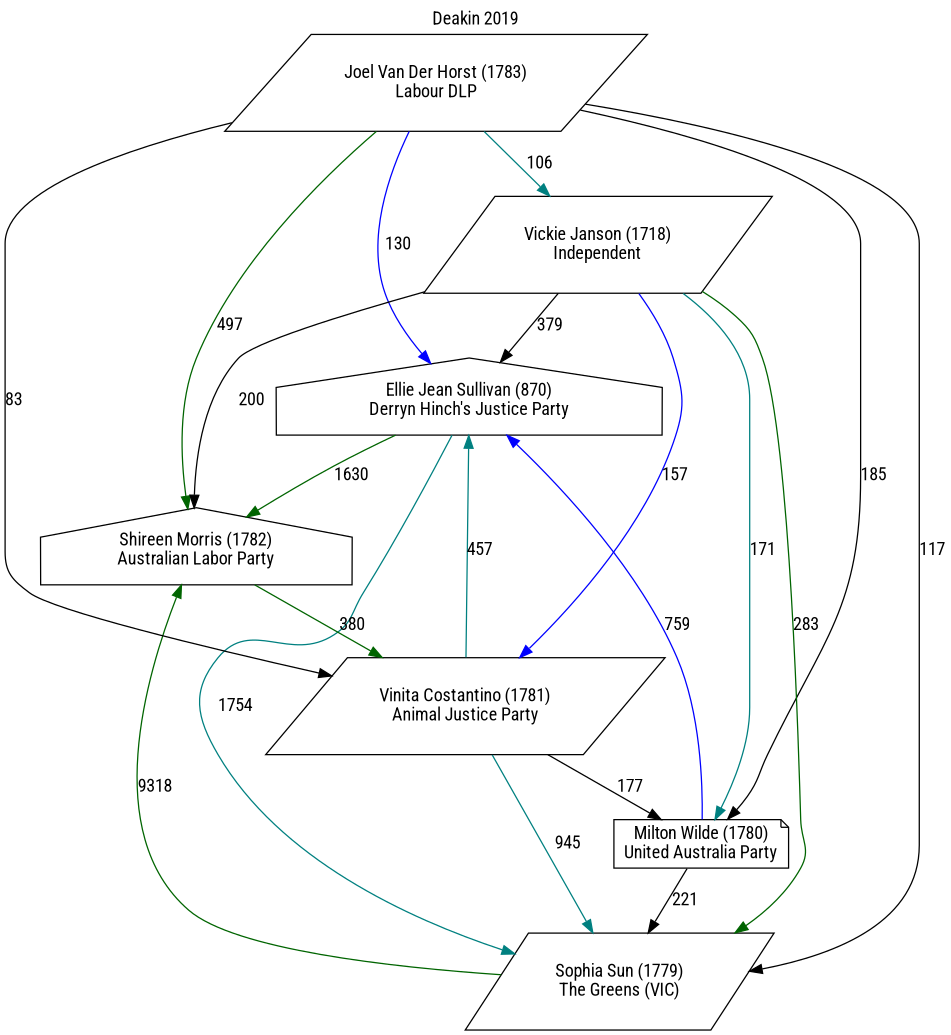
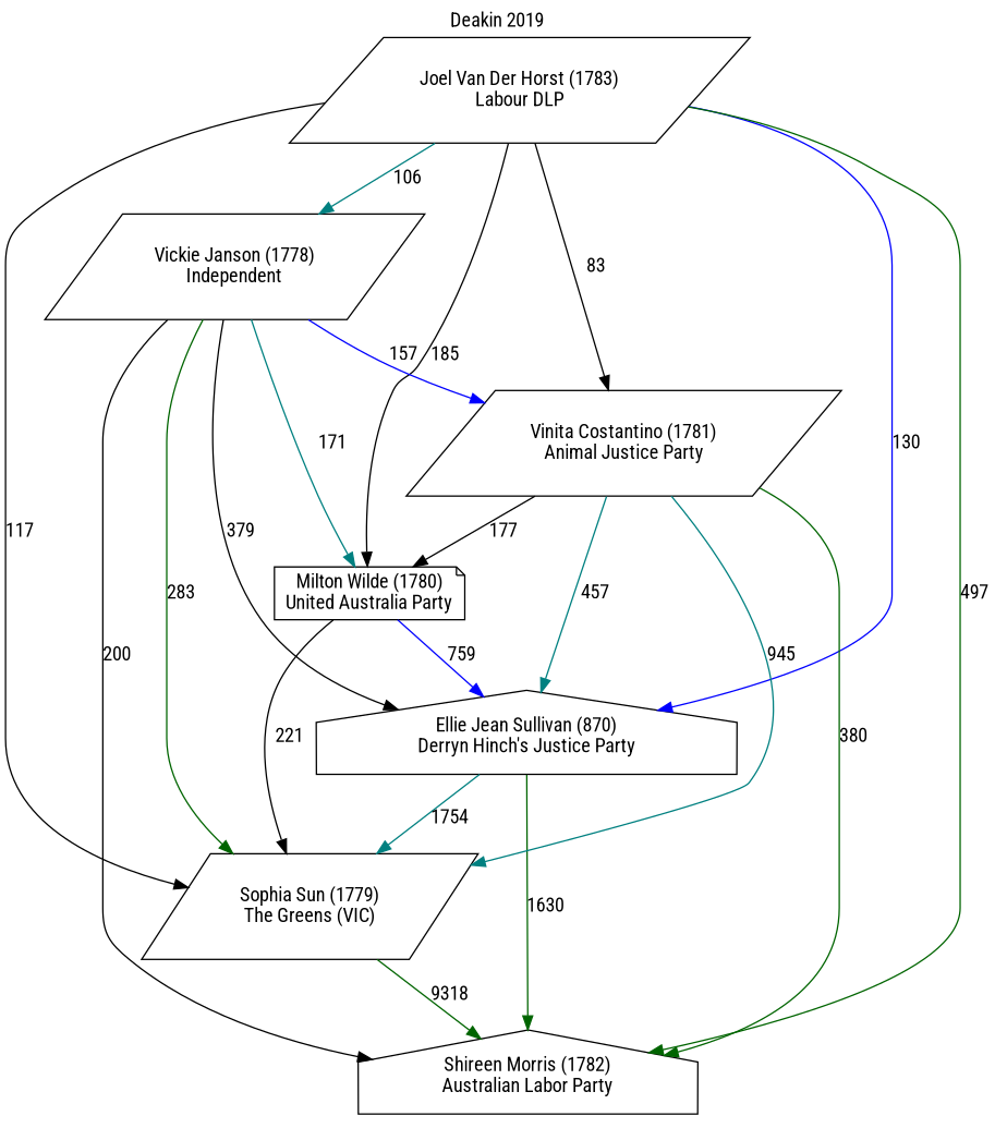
  digraph {
    fontname="Roboto Condensed"
    label="Deakin 2019"
    labelloc=t
    mclimit=10
    node [fontname="Roboto Condensed" shape=parallelogram]
    edge [color=black fontname="Roboto Condensed"]
    n1 [label="Ellie Jean Sullivan (870)\nDerryn Hinch's Justice Party" shape=house]
    n2 [label="Shireen Morris (1782)\nAustralian Labor Party" shape=house]
    n3 [label="Sophia Sun (1779)\nThe Greens (VIC)"]
    n4 [label="Joel Van Der Horst (1783)\nLabour DLP"]
    n5 [label="Milton Wilde (1780)\nUnited Australia Party" shape=note]
-   n6 [label="Vickie Janson (1718)\nIndependent"]
+   n6 [label="Vickie Janson (1778)\nIndependent"]
    n7 [label="Vinita Costantino (1781)\nAnimal Justice Party"]
    n1 -> n2 [color=darkgreen label=1630]
    n1 -> n3 [color=teal label=1754]
    n3 -> n2 [color=darkgreen label=9318]
    n4 -> n1 [color=blue label=130]
    n4 -> n2 [color=darkgreen label=497]
    n4 -> n3 [label=117]
    n4 -> n5 [label=185]
    n4 -> n6 [color=teal label=106]
    n4 -> n7 [label=83]
    n5 -> n1 [color=blue label=759]
    n5 -> n3 [label=221]
    n6 -> n1 [label=379]
    n6 -> n2 [label=200]
    n6 -> n3 [color=darkgreen label=283]
    n6 -> n5 [color=teal label=171]
    n6 -> n7 [color=blue label=157]
    n7 -> n1 [color=teal label=457]
-   n2 -> n7 [color=darkgreen label=380]
+   n7 -> n2 [color=darkgreen label=380]
    n7 -> n3 [color=teal label=945]
    n7 -> n5 [label=177]
  }
